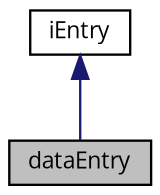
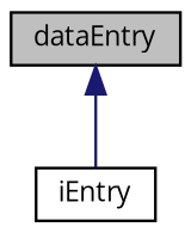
  digraph {
    fontname="Open Sans"
    node [color=black fontname="Open Sans" fontsize=10 shape=record style=filled]
    n1 [fillcolor=grey75 fontcolor=black height=0.2 label=dataEntry width=0.4]
    n2 [fillcolor=white height=0.2 label=iEntry width=0.4]
-   n2 -> n1 [color=midnightblue dir=back fontname="Open Sans" fontsize=10 labelfontname=Helvetica labelfontsize=10 style=solid]
+   n1 -> n2 [color=midnightblue dir=back fontname="Open Sans" fontsize=10 labelfontname=Helvetica labelfontsize=10 style=solid]
  }
